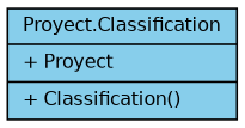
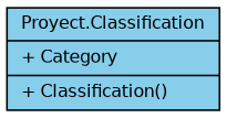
  digraph {
-   n1 [color=black fillcolor=skyblue fontcolor=black fontname=Helvetica fontsize=10 height=0.2 label="{Proyect.Classification\n|+ Proyect\l|+ Classification()\l}" shape=record style=filled width=0.4]
+   n1 [color=black fillcolor=skyblue fontcolor=black fontname=Helvetica fontsize=10 height=0.2 label="{Proyect.Classification\n|+ Category\l|+ Classification()\l}" shape=record style=filled width=0.4]
  }
